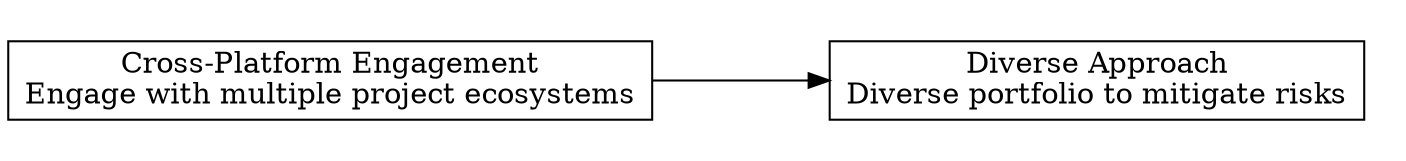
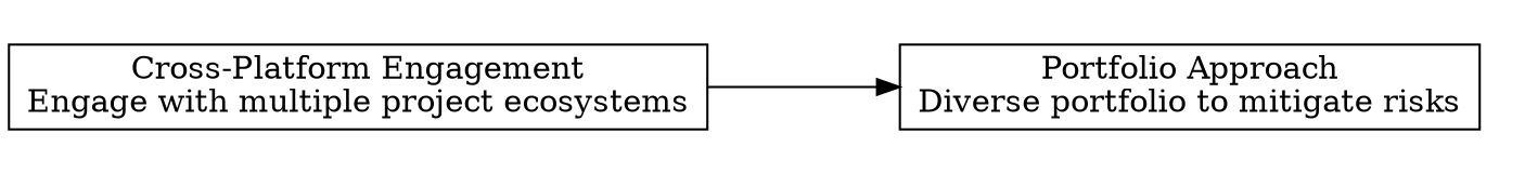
  digraph {
    nodesep=0.6
    rankdir=LR
    ranksep=1.2
    node [shape=box]
-   n1 [label="Diverse Approach\nDiverse portfolio to mitigate risks"]
+   n1 [label="Portfolio Approach\nDiverse portfolio to mitigate risks"]
    n2 [label="Cross-Platform Engagement\nEngage with multiple project ecosystems"]
    subgraph cluster_1 {
      rank=min
      style=invis
      n1
    }
    n2 -> n1
  }
